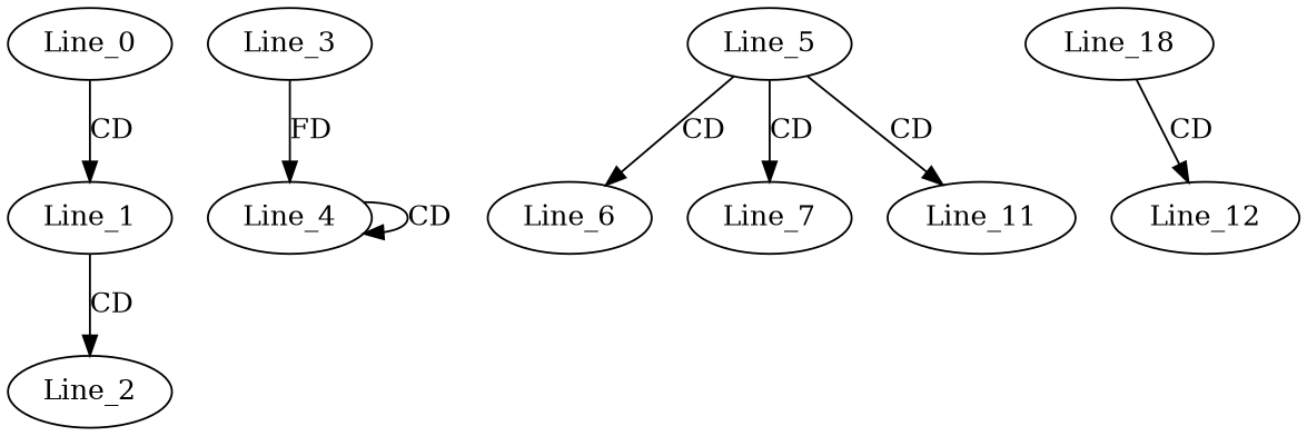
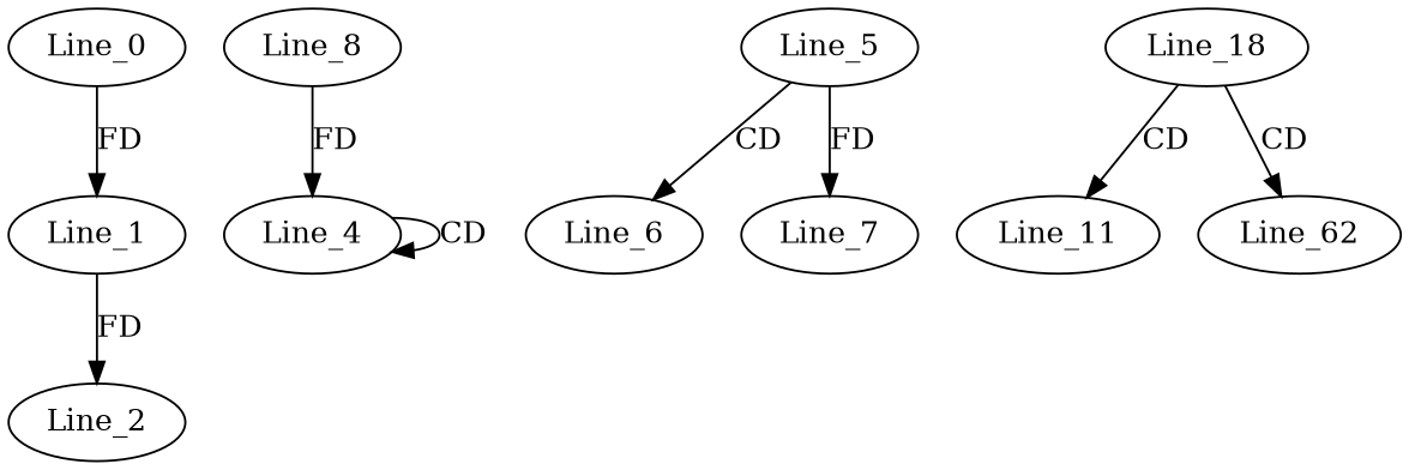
  digraph {
    Line_0
    Line_1
    Line_2
    Line_4
-   Line_3
+   Line_3 [label=Line_8]
    Line_5
    Line_6
    Line_7
    n9 [label=Line_18]
    Line_11
-   Line_12
-   Line_0 -> Line_1 [label=CD]
-   Line_1 -> Line_2 [label=CD]
+   Line_12 [label=Line_62]
+   Line_0 -> Line_1 [label=FD]
+   Line_1 -> Line_2 [label=FD]
    Line_4 -> Line_4 [label=CD]
    Line_3 -> Line_4 [label=FD]
    Line_5 -> Line_6 [label=CD]
-   Line_5 -> Line_7 [label=CD]
-   Line_5 -> Line_11 [label=CD]
+   Line_5 -> Line_7 [label=FD]
+   n9 -> Line_11 [label=CD]
    n9 -> Line_12 [label=CD]
  }
